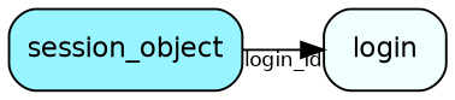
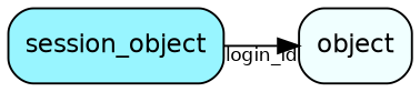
  digraph {
    rankdir=LR
    node [fontname=Helvetica fontsize=12 shape=box style="rounded, filled"]
    session_object [fillcolor=cadetblue1]
-   login [fillcolor=azure1]
+   login [fillcolor=azure1 label=object]
    session_object -> login [fontname=Helvetica fontsize=9 headlabel=login_id]
  }
